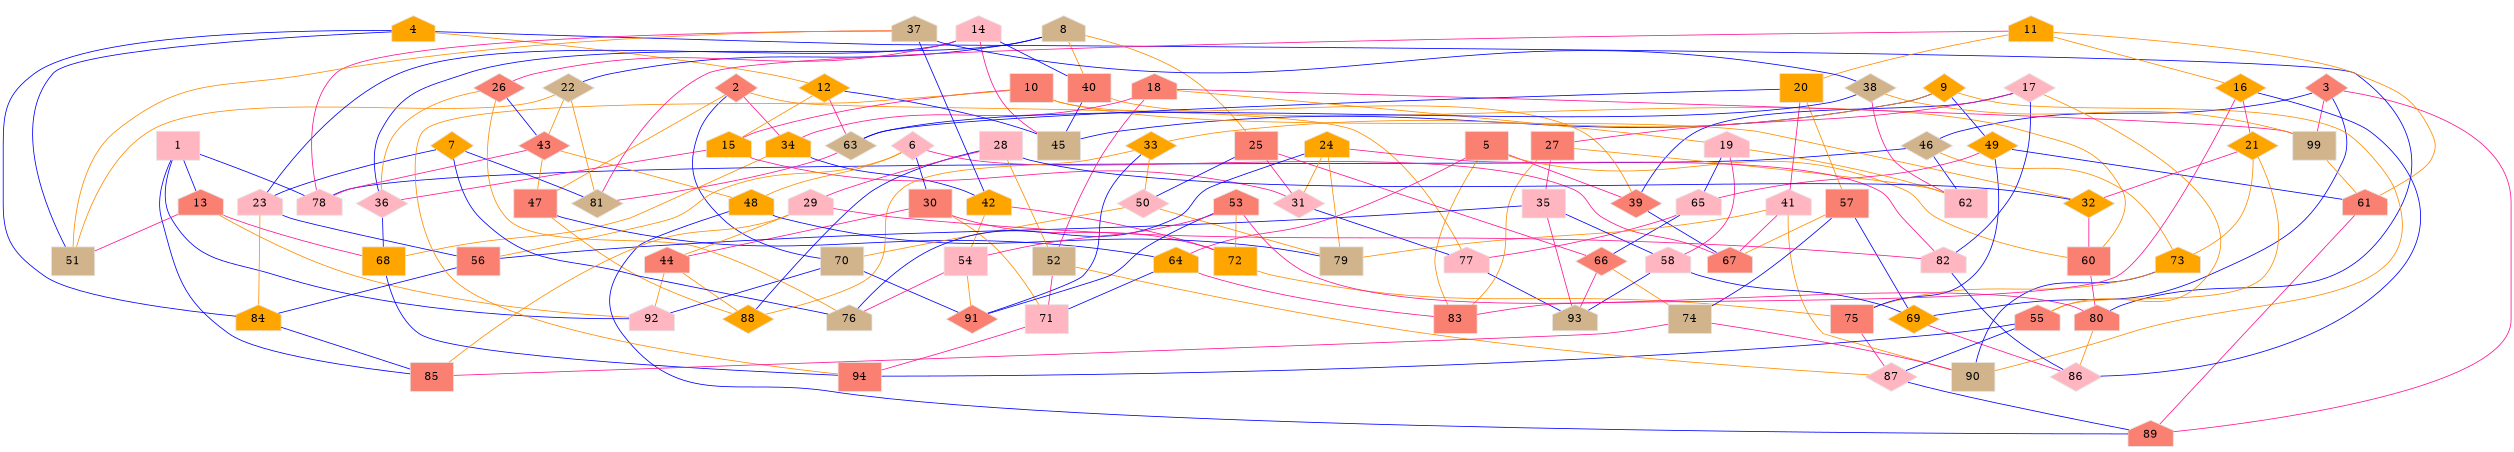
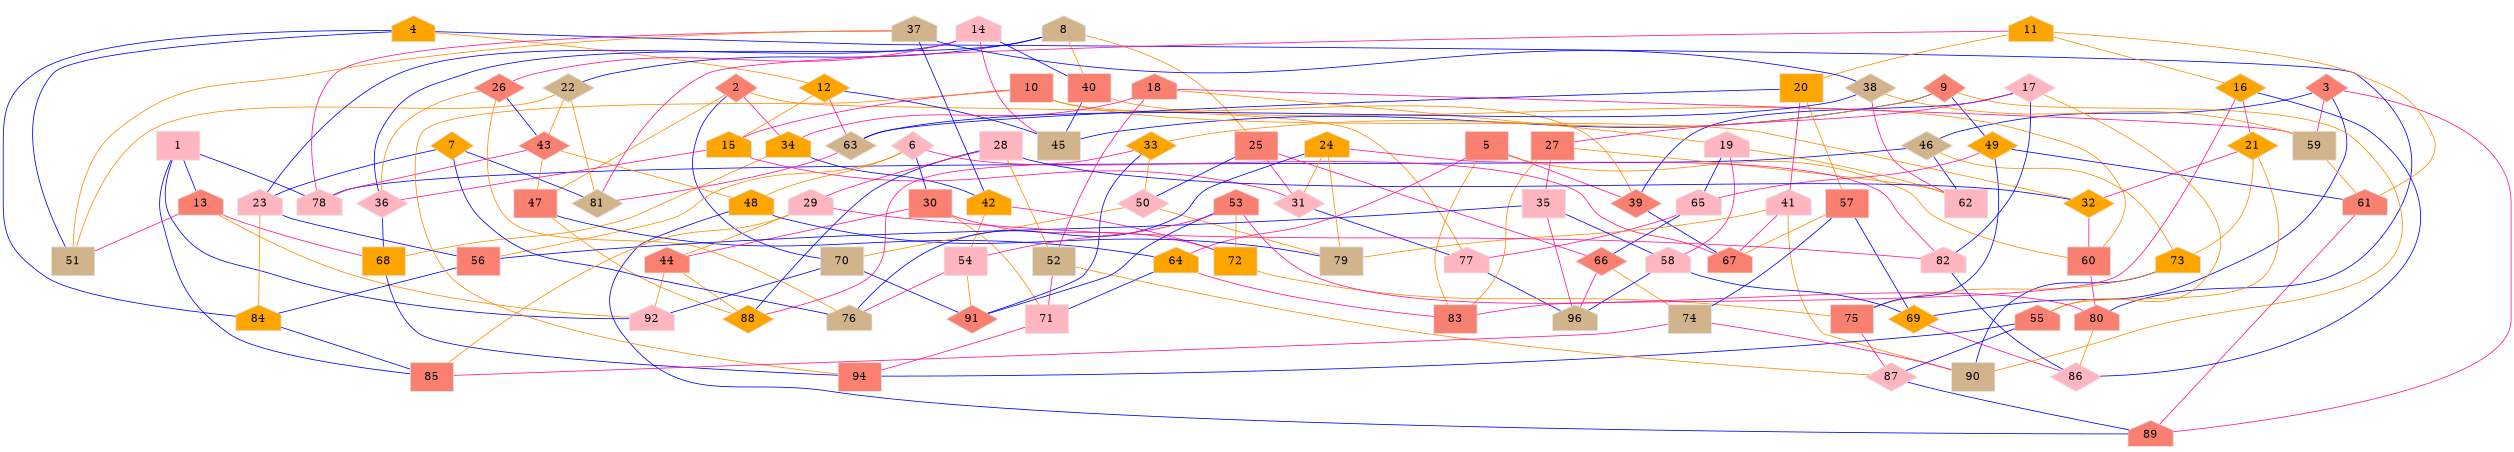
  graph {
    node [color=gray90 fillcolor=salmon shape=house style=filled]
    edge [color=blue]
    1 [fillcolor=lightpink shape=box]
    13
    78 [fillcolor=lightpink]
    85 [shape=box]
    92 [fillcolor=lightpink]
    51 [fillcolor=tan shape=box]
    68 [fillcolor=orange shape=box]
    2 [shape=diamond]
    34 [fillcolor=orange]
    47 [shape=box]
    70 [fillcolor=tan shape=box]
    77 [fillcolor=lightpink]
    42 [fillcolor=orange]
    64 [fillcolor=orange]
    88 [fillcolor=orange shape=diamond]
    91 [shape=diamond]
-   93 [fillcolor=tan]
+   93 [fillcolor=tan label=96]
    3 [shape=diamond]
    46 [fillcolor=tan shape=diamond]
-   59 [fillcolor=tan shape=box label=99]
+   59 [fillcolor=tan shape=box]
    69 [fillcolor=orange shape=diamond]
    89
    62 [fillcolor=lightpink shape=box]
    73 [fillcolor=orange]
    61
    86 [fillcolor=lightpink shape=diamond]
    4 [fillcolor=orange]
    12 [fillcolor=orange shape=diamond]
    80
    84 [fillcolor=orange]
    45 [fillcolor=tan shape=box]
    15 [fillcolor=orange]
    63 [fillcolor=tan shape=diamond]
    5 [shape=box]
    39 [shape=diamond]
    60 [shape=box]
    83 [shape=box]
    67
    71 [fillcolor=lightpink shape=box]
    6 [fillcolor=lightpink shape=diamond]
    30 [shape=box]
    48 [fillcolor=orange]
    56 [shape=box]
    44
    72 [fillcolor=orange shape=box]
    79 [fillcolor=tan shape=box]
    7 [fillcolor=orange shape=diamond]
    23 [fillcolor=lightpink]
    76 [fillcolor=tan]
    81 [fillcolor=tan shape=diamond]
    8 [fillcolor=tan]
    22 [fillcolor=tan shape=diamond]
    25 [shape=box]
    36 [fillcolor=lightpink shape=diamond]
    40 [shape=box]
    43 [shape=diamond]
    31 [fillcolor=lightpink shape=diamond]
    50 [fillcolor=lightpink shape=diamond]
    66 [shape=diamond]
-   9 [fillcolor=orange shape=diamond]
+   9 [shape=diamond]
    33 [fillcolor=orange shape=diamond]
    49 [fillcolor=orange shape=diamond]
    90 [fillcolor=tan shape=box]
    65 [fillcolor=lightpink]
    75 [shape=box]
    10 [shape=box]
    32 [fillcolor=orange shape=diamond]
    94 [shape=box]
    11 [fillcolor=orange]
    16 [fillcolor=orange shape=diamond]
    20 [fillcolor=orange shape=box]
    21 [fillcolor=orange shape=diamond]
    41 [fillcolor=lightpink]
    57 [shape=box]
    14 [fillcolor=lightpink]
    26 [shape=diamond]
    55
    17 [fillcolor=lightpink shape=diamond]
    27 [shape=box]
    82 [fillcolor=lightpink]
    35 [fillcolor=lightpink shape=box]
    87 [fillcolor=lightpink shape=diamond]
    18
    19 [fillcolor=lightpink]
    52 [fillcolor=tan shape=box]
    58 [fillcolor=lightpink]
    74 [fillcolor=tan shape=box]
    24 [fillcolor=orange]
    28 [fillcolor=lightpink shape=box]
    29 [fillcolor=lightpink]
    54 [fillcolor=lightpink shape=box]
    37 [fillcolor=tan]
    38 [fillcolor=tan shape=diamond]
    53
    1 -- 13
    1 -- 78
    1 -- 85
    1 -- 92
    13 -- 92 [color=darkorange]
    13 -- 51 [color=deeppink]
    13 -- 68 [color=deeppink]
    68 -- 94
    2 -- 34 [color=deeppink]
    2 -- 47 [color=darkorange]
    2 -- 70
    2 -- 77 [color=darkorange]
    34 -- 68 [color=darkorange]
    34 -- 42
    47 -- 64
    47 -- 88 [color=darkorange]
    70 -- 92
    70 -- 91
    77 -- 93
    42 -- 72 [color=deeppink]
    42 -- 54 [color=darkorange]
    64 -- 83 [color=deeppink]
    64 -- 71
    3 -- 46
    3 -- 59 [color=deeppink]
    3 -- 69
    3 -- 89 [color=deeppink]
    46 -- 78
    46 -- 62
    46 -- 73 [color=darkorange]
    59 -- 61 [color=darkorange]
    69 -- 86 [color=deeppink]
    73 -- 90
    73 -- 75 [color=darkorange]
    61 -- 89 [color=deeppink]
    4 -- 51
    4 -- 12 [color=darkorange]
    4 -- 80
    4 -- 84
    12 -- 45
    12 -- 15 [color=darkorange]
    12 -- 63 [color=deeppink]
    80 -- 86 [color=darkorange]
    84 -- 85
    15 -- 36 [color=deeppink]
    15 -- 31 [color=deeppink]
    63 -- 81 [color=deeppink]
    5 -- 64 [color=deeppink]
    5 -- 39 [color=deeppink]
    5 -- 60 [color=darkorange]
    5 -- 83 [color=darkorange]
    39 -- 67
    60 -- 80 [color=deeppink]
    71 -- 94 [color=deeppink]
    6 -- 67 [color=deeppink]
    6 -- 30
    6 -- 48 [color=darkorange]
    6 -- 56 [color=darkorange]
    30 -- 71 [color=darkorange]
    30 -- 44 [color=deeppink]
    30 -- 72 [color=deeppink]
    48 -- 89
    48 -- 79
    56 -- 84
    44 -- 92 [color=darkorange]
    44 -- 88 [color=darkorange]
    72 -- 75 [color=darkorange]
    7 -- 23
    7 -- 76
    7 -- 81
    23 -- 84 [color=darkorange]
    23 -- 56
    8 -- 22
    8 -- 25 [color=darkorange]
    8 -- 36
    8 -- 40 [color=darkorange]
    22 -- 51 [color=darkorange]
    22 -- 81 [color=darkorange]
    22 -- 43 [color=darkorange]
    25 -- 31 [color=deeppink]
    25 -- 50
    25 -- 66 [color=deeppink]
    36 -- 68
    40 -- 45
    40 -- 60 [color=darkorange]
    43 -- 78 [color=deeppink]
    43 -- 47 [color=darkorange]
    43 -- 48 [color=darkorange]
    31 -- 77
    50 -- 70 [color=darkorange]
    50 -- 79 [color=darkorange]
    66 -- 93 [color=deeppink]
    66 -- 74 [color=darkorange]
    9 -- 45
    9 -- 33 [color=darkorange]
    9 -- 49
    9 -- 90 [color=darkorange]
-   33 -- 88 [color=darkorange]
+   33 -- 88 [color=deeppink]
    33 -- 91
    33 -- 50 [color=darkorange]
    49 -- 61
    49 -- 65 [color=deeppink]
    49 -- 75
    65 -- 77 [color=deeppink]
    65 -- 66
    75 -- 87 [color=deeppink]
    10 -- 15 [color=deeppink]
    10 -- 39 [color=darkorange]
    10 -- 32 [color=darkorange]
    10 -- 94 [color=darkorange]
    32 -- 60 [color=deeppink]
    11 -- 61 [color=darkorange]
    11 -- 81 [color=deeppink]
    11 -- 16 [color=darkorange]
    11 -- 20 [color=darkorange]
    16 -- 86
    16 -- 83 [color=deeppink]
    16 -- 21 [color=deeppink]
    20 -- 63
    20 -- 41 [color=deeppink]
    20 -- 57 [color=darkorange]
    21 -- 73 [color=darkorange]
    21 -- 32 [color=deeppink]
    21 -- 55 [color=darkorange]
    41 -- 67 [color=deeppink]
    41 -- 79 [color=darkorange]
    41 -- 90 [color=darkorange]
    57 -- 69
    57 -- 67 [color=darkorange]
    57 -- 74
    14 -- 45 [color=deeppink]
    14 -- 23
    14 -- 40
    14 -- 26 [color=deeppink]
    26 -- 76 [color=darkorange]
    26 -- 36 [color=darkorange]
    26 -- 43
    55 -- 94
    55 -- 87
    17 -- 39
    17 -- 55 [color=darkorange]
    17 -- 27 [color=deeppink]
    17 -- 82
    27 -- 62 [color=darkorange]
    27 -- 83 [color=darkorange]
    27 -- 35 [color=deeppink]
    82 -- 86
    35 -- 93 [color=deeppink]
    35 -- 56
    35 -- 58
    87 -- 89
    18 -- 34 [color=deeppink]
    18 -- 59 [color=deeppink]
    18 -- 19 [color=darkorange]
    18 -- 52 [color=deeppink]
    19 -- 62 [color=darkorange]
    19 -- 65
    19 -- 58 [color=deeppink]
    52 -- 71 [color=deeppink]
    52 -- 87 [color=darkorange]
    58 -- 93
    58 -- 69
    74 -- 85 [color=deeppink]
    74 -- 90 [color=deeppink]
    24 -- 79 [color=darkorange]
    24 -- 76
    24 -- 31 [color=darkorange]
    24 -- 82 [color=deeppink]
    28 -- 88
    28 -- 32
    28 -- 52 [color=darkorange]
    28 -- 29 [color=deeppink]
    29 -- 85 [color=darkorange]
    29 -- 44 [color=darkorange]
    29 -- 82 [color=deeppink]
    54 -- 91 [color=darkorange]
    54 -- 76 [color=deeppink]
    37 -- 78 [color=deeppink]
    37 -- 51 [color=darkorange]
    37 -- 42
    37 -- 38
    38 -- 59 [color=darkorange]
    38 -- 62 [color=deeppink]
    38 -- 63
    53 -- 91
    53 -- 80 [color=deeppink]
    53 -- 72 [color=darkorange]
    53 -- 54 [color=deeppink]
  }
